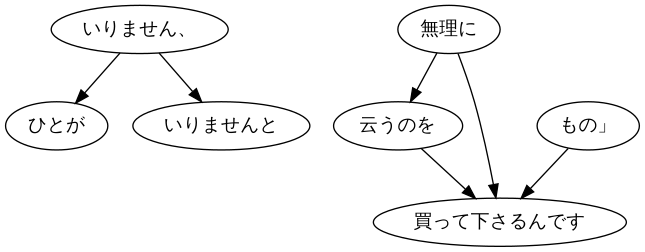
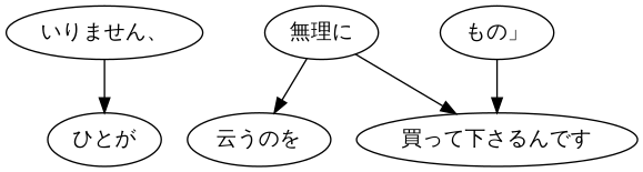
  digraph {
    fontname=Roboto
    node [fontname=Roboto]
    edge [fontname=Roboto]
    n1 [label="ひとが"]
    n2 [label="いりません、"]
-   n3 [label="いりませんと"]
    n4 [label="云うのを"]
    n5 [label="買って下さるんです"]
    n6 [label="無理に"]
    n7 [label="もの」"]
    n2 -> n1
-   n2 -> n3
-   n4 -> n5
    n6 -> n4
    n6 -> n5
    n7 -> n5
  }
